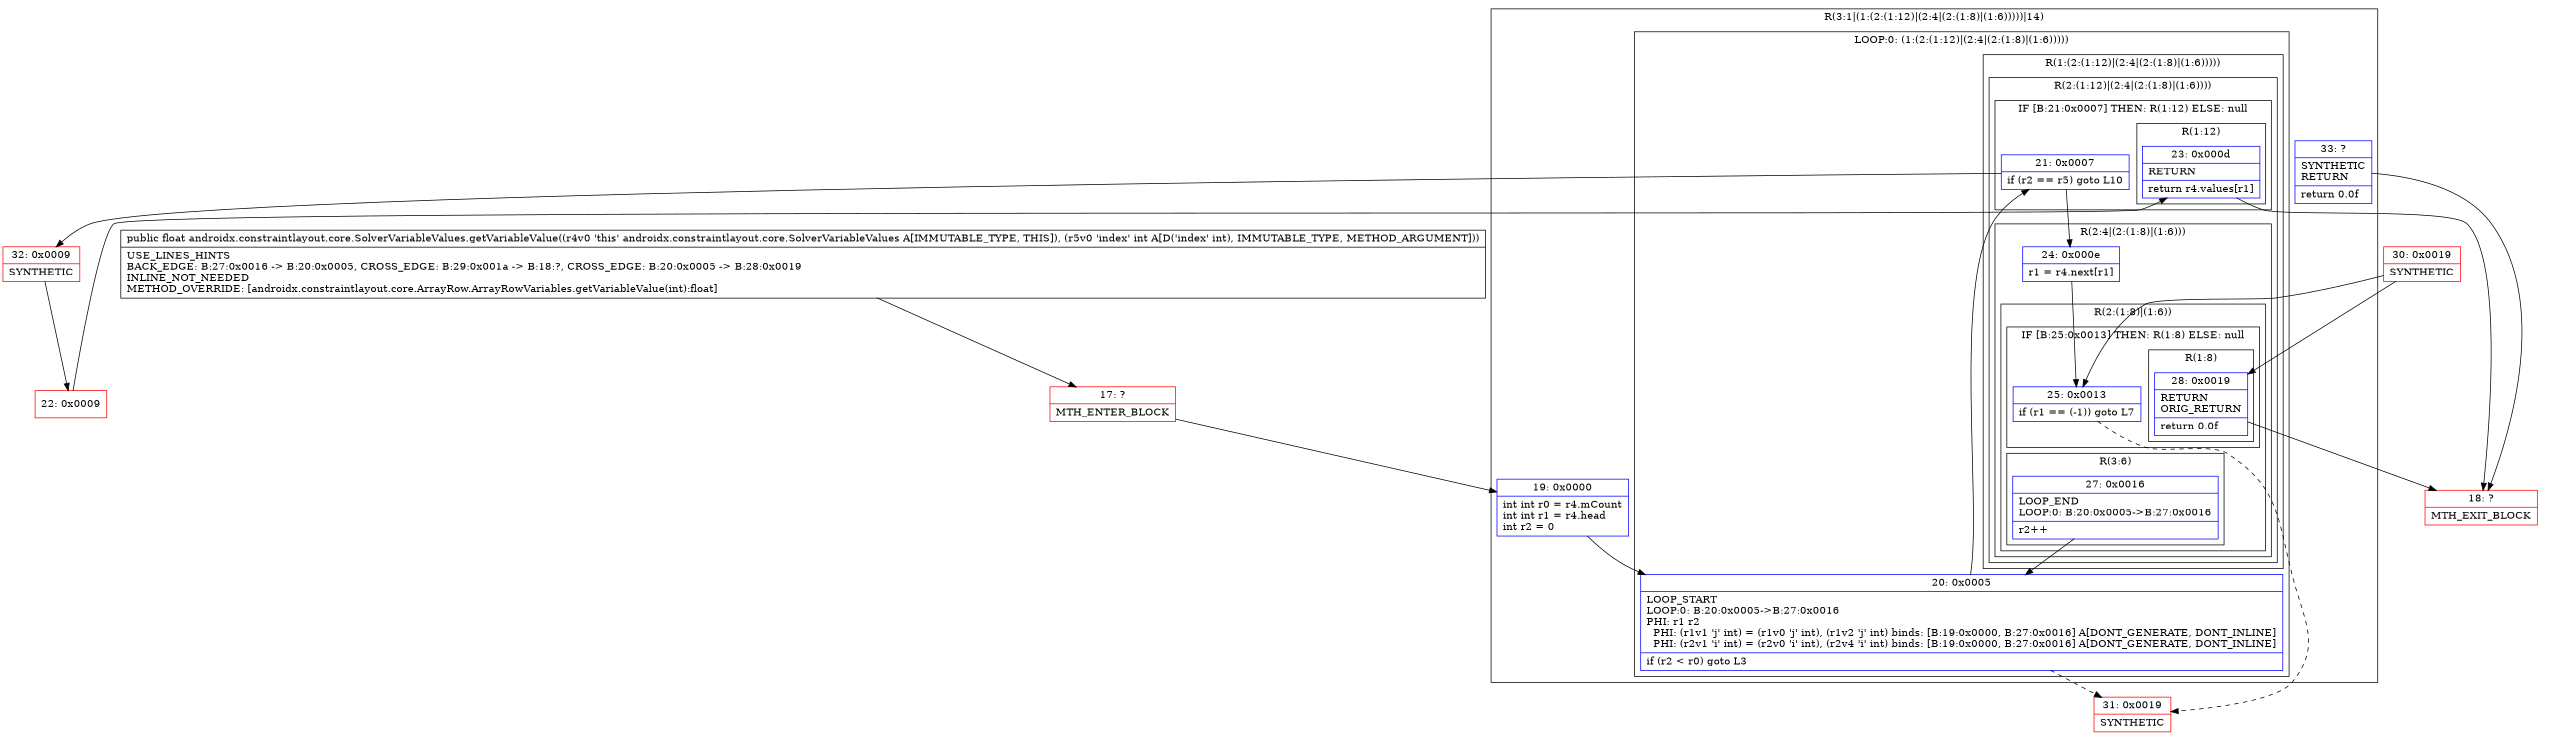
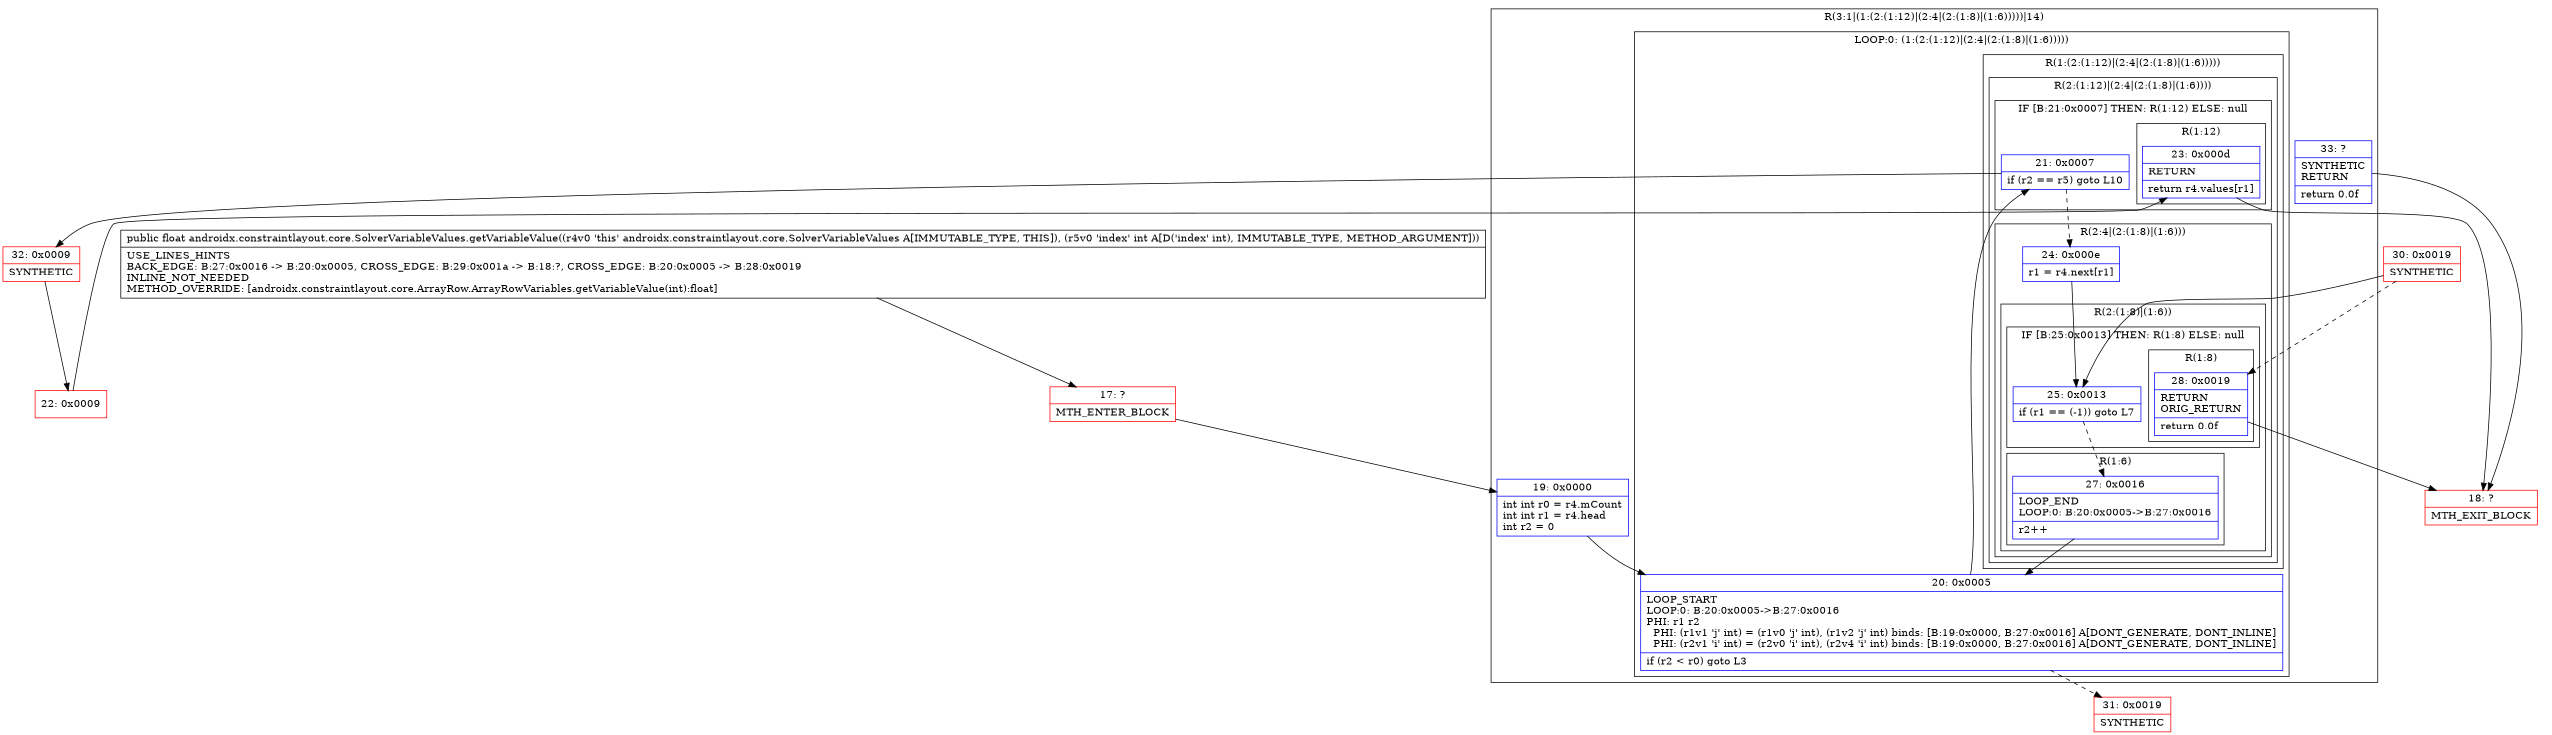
  digraph {
    node [color=blue shape=record]
    n1 [label="{23\:\ 0x000d|RETURN\l|return r4.values[r1]\l}"]
    n2 [label="{21\:\ 0x0007|if (r2 == r5) goto L10\l}"]
    n3 [label="{28\:\ 0x0019|RETURN\lORIG_RETURN\l|return 0.0f\l}"]
    n4 [label="{25\:\ 0x0013|if (r1 == (\-1)) goto L7\l}"]
    n5 [label="{27\:\ 0x0016|LOOP_END\lLOOP:0: B:20:0x0005\-\>B:27:0x0016\l|r2++\l}"]
    n6 [label="{24\:\ 0x000e|r1 = r4.next[r1]\l}"]
    n7 [label="{20\:\ 0x0005|LOOP_START\lLOOP:0: B:20:0x0005\-\>B:27:0x0016\lPHI: r1 r2 \l  PHI: (r1v1 'j' int) = (r1v0 'j' int), (r1v2 'j' int) binds: [B:19:0x0000, B:27:0x0016] A[DONT_GENERATE, DONT_INLINE]\l  PHI: (r2v1 'i' int) = (r2v0 'i' int), (r2v4 'i' int) binds: [B:19:0x0000, B:27:0x0016] A[DONT_GENERATE, DONT_INLINE]\l|if (r2 \< r0) goto L3\l}"]
    n8 [label="{19\:\ 0x0000|int int r0 = r4.mCount\lint int r1 = r4.head\lint r2 = 0\l}"]
    n9 [label="{33\:\ ?|SYNTHETIC\lRETURN\l|return 0.0f\l}"]
    n10 [color=red label="{18\:\ ?|MTH_EXIT_BLOCK\l}"]
    n11 [color=red label="{32\:\ 0x0009|SYNTHETIC\l}"]
    n12 [color=red label="{31\:\ 0x0019|SYNTHETIC\l}"]
    n13 [color=red label="{22\:\ 0x0009}"]
    n14 [color=red label="{30\:\ 0x0019|SYNTHETIC\l}"]
    n15 [color=red label="{17\:\ ?|MTH_ENTER_BLOCK\l}"]
    n16 [label="{public float androidx.constraintlayout.core.SolverVariableValues.getVariableValue((r4v0 'this' androidx.constraintlayout.core.SolverVariableValues A[IMMUTABLE_TYPE, THIS]), (r5v0 'index' int A[D('index' int), IMMUTABLE_TYPE, METHOD_ARGUMENT]))  | USE_LINES_HINTS\lBACK_EDGE: B:27:0x0016 \-\> B:20:0x0005, CROSS_EDGE: B:29:0x001a \-\> B:18:?, CROSS_EDGE: B:20:0x0005 \-\> B:28:0x0019\lINLINE_NOT_NEEDED\lMETHOD_OVERRIDE: [androidx.constraintlayout.core.ArrayRow.ArrayRowVariables.getVariableValue(int):float]\l}" color=""]
    subgraph cluster_1 {
      label="R(3:1|(1:(2:(1:12)|(2:4|(2:(1:8)|(1:6)))))|14)"
      n8
      n9
      subgraph cluster_2 {
        label="LOOP:0: (1:(2:(1:12)|(2:4|(2:(1:8)|(1:6)))))"
        n7
        subgraph cluster_3 {
          label="R(1:(2:(1:12)|(2:4|(2:(1:8)|(1:6)))))"
          subgraph cluster_4 {
            label="R(2:(1:12)|(2:4|(2:(1:8)|(1:6))))"
            subgraph cluster_5 {
              label="IF [B:21:0x0007] THEN: R(1:12) ELSE: null"
              n2
              subgraph cluster_6 {
                label="R(1:12)"
                n1
              }
            }
            subgraph cluster_7 {
              label="R(2:4|(2:(1:8)|(1:6)))"
              n6
              subgraph cluster_8 {
                label="R(2:(1:8)|(1:6))"
                subgraph cluster_9 {
                  label="IF [B:25:0x0013] THEN: R(1:8) ELSE: null"
                  n4
                  subgraph cluster_10 {
                    label="R(1:8)"
                    n3
                  }
                }
                subgraph cluster_11 {
-                 label="R(3:6)"
+                 label="R(1:6)"
                  n5
                }
              }
            }
          }
        }
      }
    }
    n1 -> n10
-   n2 -> n6 [style=solid]
+   n2 -> n6 [style=dashed]
    n2 -> n11
    n3 -> n10
-   n4 -> n12 [style=dashed]
+   n4 -> n5 [style=dashed]
    n5 -> n7
    n6 -> n4
    n7 -> n2
    n7 -> n12 [style=dashed]
    n8 -> n7
    n9 -> n10
    n11 -> n13
    n13 -> n1
-   n14 -> n3
+   n14 -> n3 [style=dashed]
    n14 -> n4
    n15 -> n8
    n16 -> n15
  }
